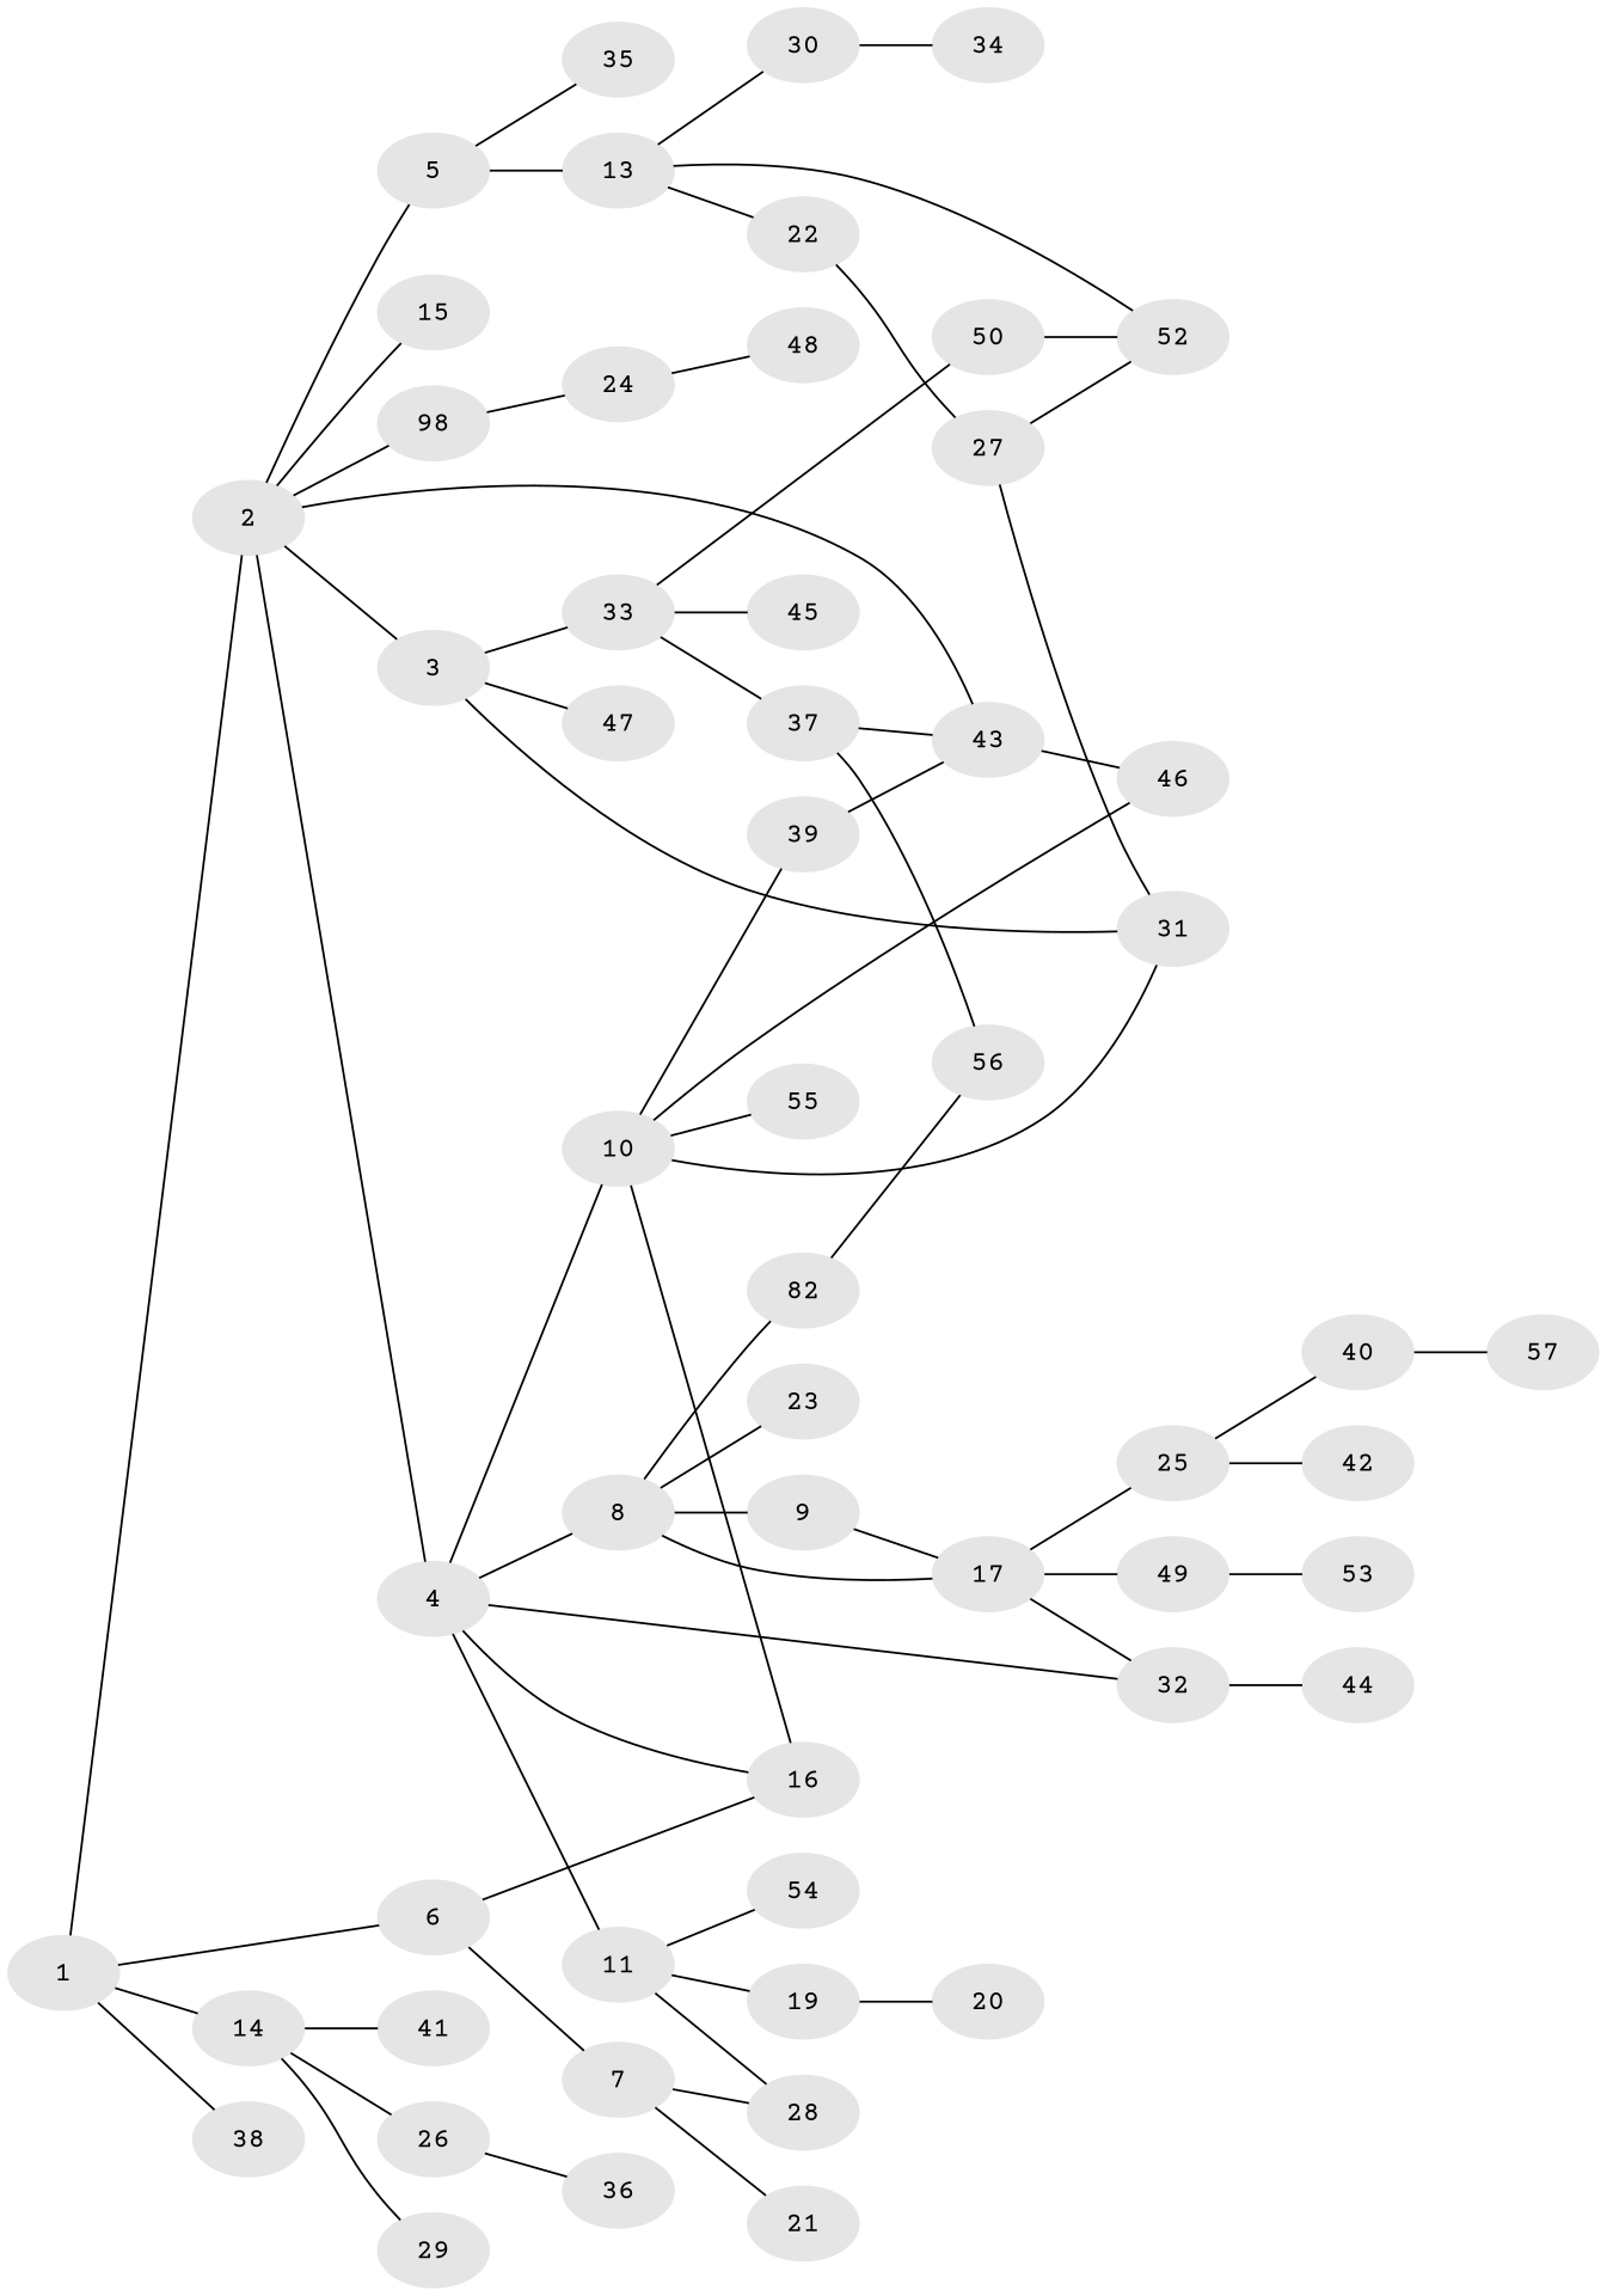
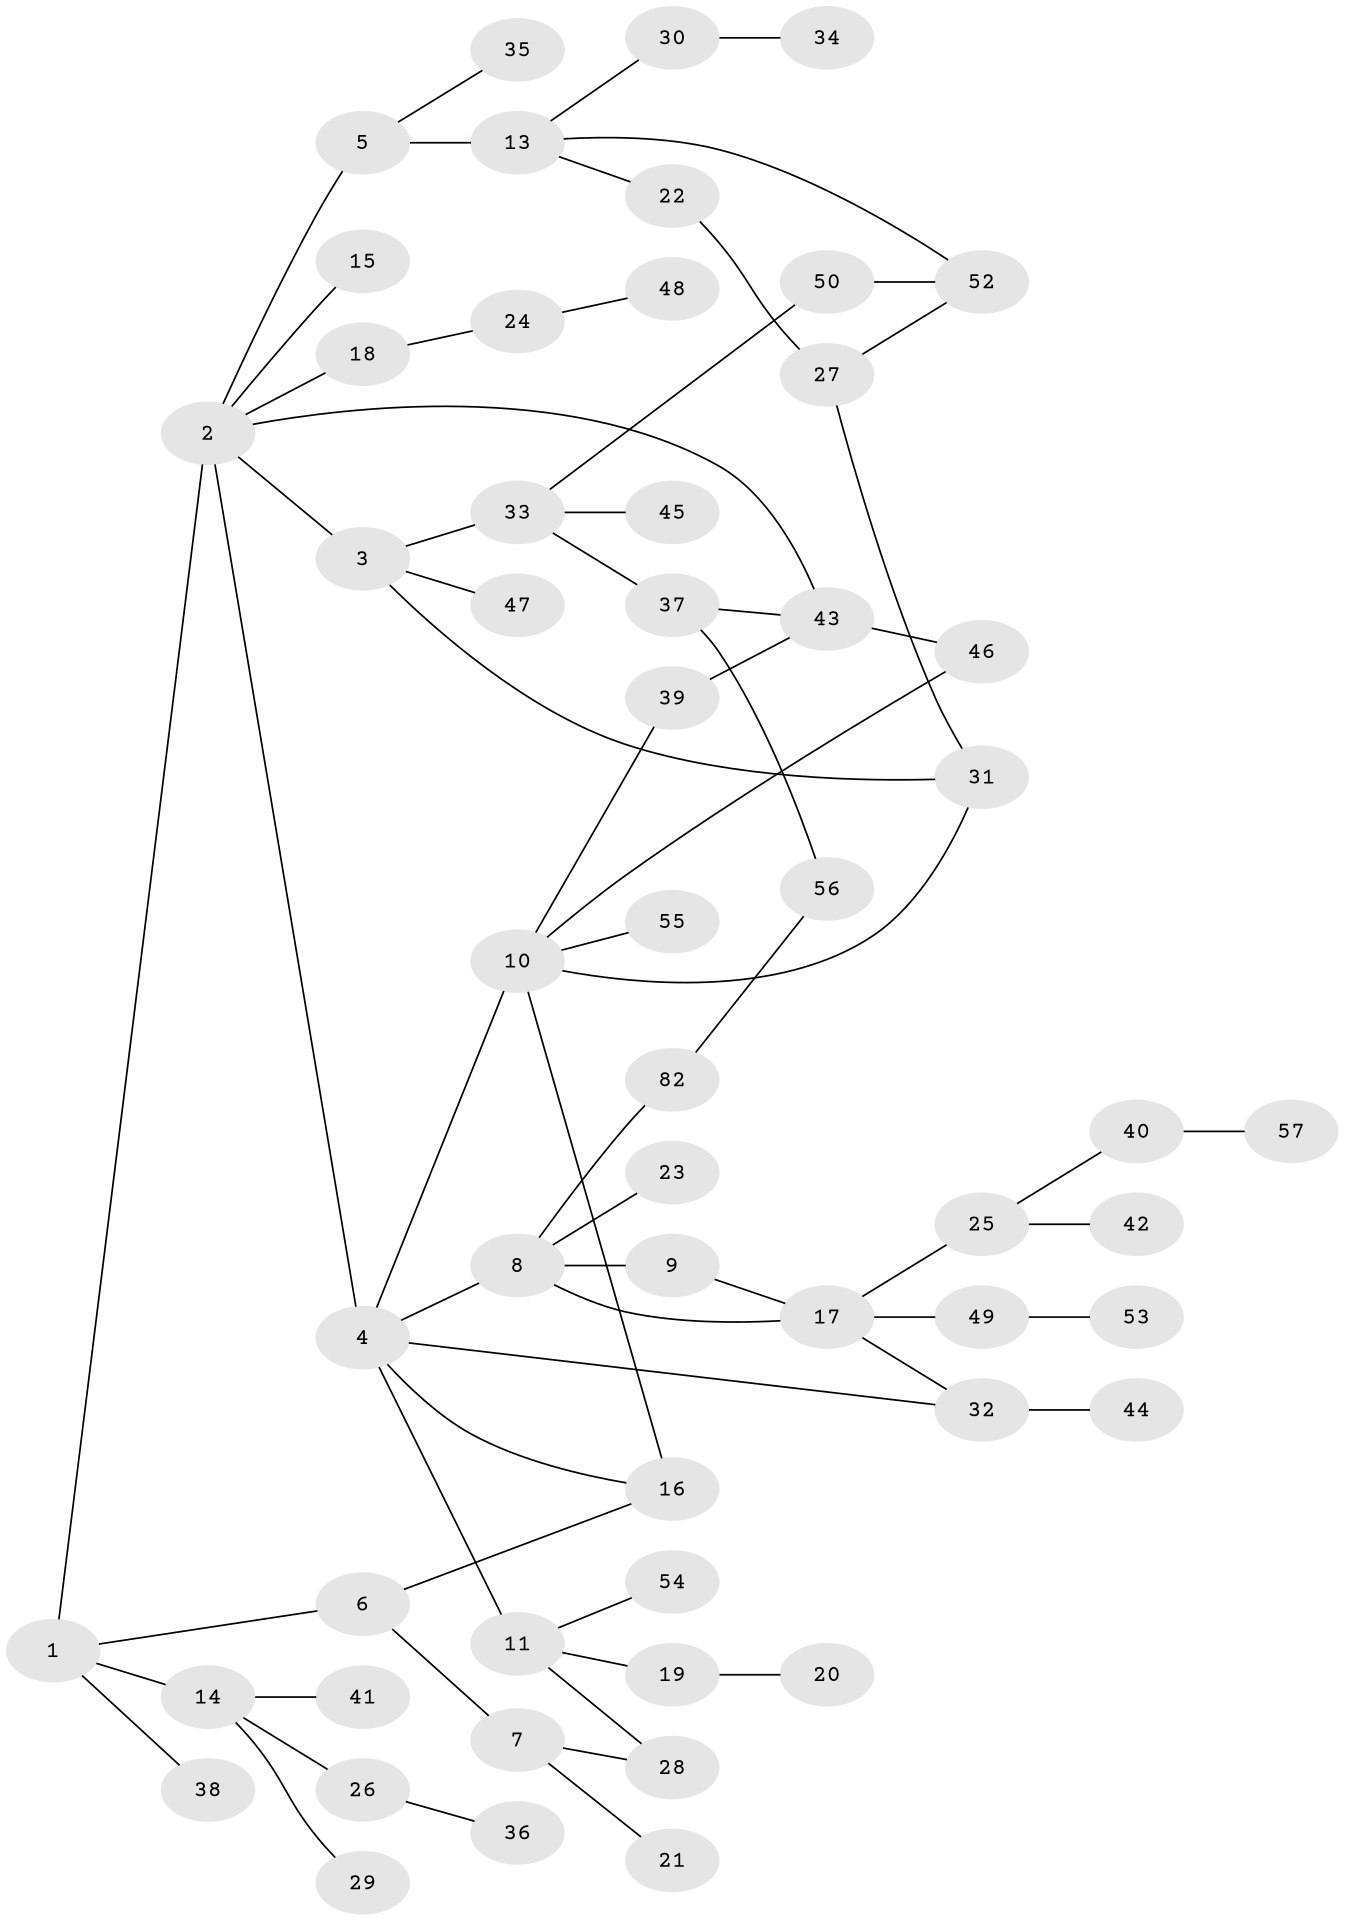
  graph {
    fontname="Courier Prime"
    rankdir=LR
    node [color=gray90 fontname="Courier Prime" style=filled]
    edge [fontname="Courier Prime"]
    1
    2
    6
    14
    38
    3
    4
    5
    15
-   18 [label=98]
+   18
    43
    16
    7
    26
    29
    41
    31
    33
    47
    8
    10
    11
    32
    13
    35
    24
    46
    37
    45
    50
    9
    n32 [label=82]
    17
    23
    39
    55
    28
    19
    54
    44
    22
    30
    52
    21
    56
    25
    49
    20
    27
    34
    36
    40
    42
    53
    48
    57
    1 -- 2
    1 -- 6
    1 -- 14
    1 -- 38
    2 -- 3
    2 -- 4
    2 -- 5
    2 -- 15
    2 -- 18
    2 -- 43
    6 -- 16
    6 -- 7
    14 -- 26
    14 -- 29
    14 -- 41
    3 -- 31
    3 -- 33
    3 -- 47
    4 -- 16
    4 -- 8
    4 -- 10
    4 -- 11
    4 -- 32
    5 -- 13
    5 -- 35
    18 -- 24
    43 -- 46
    7 -- 28
    7 -- 21
    26 -- 36
    33 -- 37
    33 -- 45
    33 -- 50
    8 -- 9
    8 -- n32
    8 -- 17
    8 -- 23
    10 -- 16
    10 -- 31
    10 -- 46
    10 -- 39
    10 -- 55
    11 -- 28
    11 -- 19
    11 -- 54
    32 -- 44
    13 -- 22
    13 -- 30
    13 -- 52
    24 -- 48
    37 -- 43
    37 -- 56
    50 -- 52
    9 -- 17
    n32 -- 56
    17 -- 32
    17 -- 25
    17 -- 49
    39 -- 43
    19 -- 20
    22 -- 27
    30 -- 34
    25 -- 40
    25 -- 42
    49 -- 53
    27 -- 31
    27 -- 52
    40 -- 57
  }
